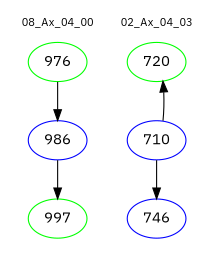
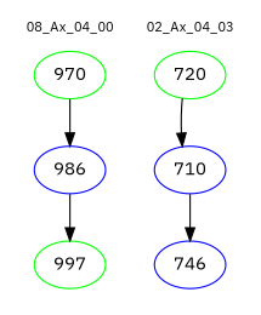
  digraph {
    fontname="IBM Plex Sans"
    node [color=green fontname="IBM Plex Sans"]
    edge [color=black fontname="IBM Plex Sans"]
-   n1 [label=976]
+   n1 [label=970]
    n2 [color=blue label=986]
    n3 [label=997]
    n4 [label=720]
    n5 [color=blue label=710]
    n6 [color=blue label=746]
    subgraph cluster_1 {
      color=white
      fontsize=10
      label="08_Ax_04_00"
      n1
      n2
      n3
    }
    subgraph cluster_2 {
      color=white
      fontsize=10
      label="02_Ax_04_03"
      n4
      n5
      n6
    }
    n1 -> n2
    n2 -> n3
-   n5 -> n4
+   n4 -> n5
    n5 -> n6
  }
